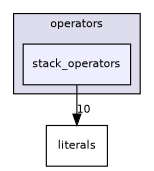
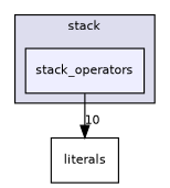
  digraph {
    compound=true
    node [fontname=Helvetica fontsize=10 shape=box]
    n1 [fillcolor="#eeeeff" label=stack_operators pencolor=black style=filled]
    n2 [label=literals]
    subgraph cluster_1 {
      bgcolor="#ddddee"
      fontname=Helvetica
      fontsize=10
-     label=operators
+     label=stack
      pencolor=black
      n1
    }
    n1 -> n2 [headlabel=10 labeldistance=1.5 labelfontname=Helvetica labelfontsize=10]
  }
